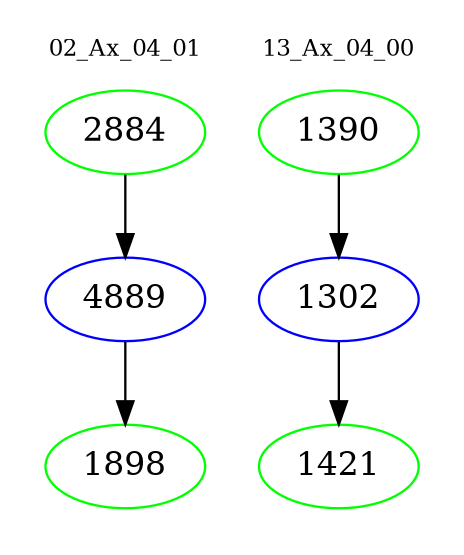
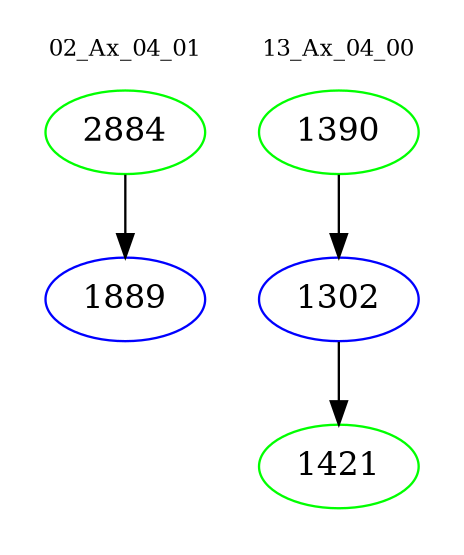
  digraph {
    node [color=green]
    edge [color=black]
    n1 [label=2884]
-   n2 [color=blue label=4889]
-   n3 [label=1898]
+   n2 [color=blue label=1889]
    n4 [label=1390]
    n5 [color=blue label=1302]
    n6 [label=1421]
    subgraph cluster_1 {
      color=white
      fontsize=10
      label="02_Ax_04_01"
      n1
      n2
-     n3
    }
    subgraph cluster_2 {
      color=white
      fontsize=10
      label="13_Ax_04_00"
      n4
      n5
      n6
    }
    n1 -> n2
-   n2 -> n3
    n4 -> n5
    n5 -> n6
  }
